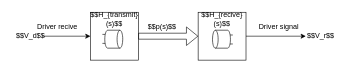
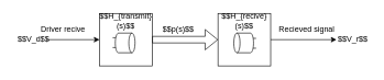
  <mxCell id="0" />
  <mxCell id="1" parent="0" />
  <mxCell id="2" value="&lt;div&gt;$$H_{transmit}(s)$$&lt;/div&gt;&lt;div&gt;&lt;br&gt;&lt;/div&gt;&lt;div&gt;&lt;br&gt;&lt;/div&gt;&lt;div&gt;&lt;br&gt;&lt;/div&gt;&lt;div&gt;&lt;br&gt;&lt;/div&gt;" style="rounded=0;whiteSpace=wrap;html=1;" vertex="1" parent="1"><mxGeometry x="150" y="20" width="80" height="80" as="geometry" /></mxCell>
  <mxCell id="3" value="&lt;div&gt;$$H_{recive}(s)$$&lt;/div&gt;&lt;div&gt;&lt;br&gt;&lt;/div&gt;&lt;div&gt;&lt;br&gt;&lt;/div&gt;&lt;div&gt;&lt;br&gt;&lt;/div&gt;&lt;div&gt;&lt;br&gt;&lt;/div&gt;" style="rounded=0;whiteSpace=wrap;html=1;" vertex="1" parent="1"><mxGeometry x="330" y="20" width="80" height="80" as="geometry" /></mxCell>
  <mxCell id="4" value="" style="shape=flexArrow;endArrow=classic;html=1;rounded=0;" edge="1" parent="1"><mxGeometry width="50" height="50" relative="1" as="geometry"><mxPoint x="230" y="60" as="sourcePoint" /><mxPoint x="330" y="60" as="targetPoint" /></mxGeometry></mxCell>
  <mxCell id="5" value="" style="endArrow=classic;html=1;rounded=0;entryX=0;entryY=0.5;entryDx=0;entryDy=0;" edge="1" parent="1" target="2"><mxGeometry width="50" height="50" relative="1" as="geometry"><mxPoint x="70" y="60" as="sourcePoint" /><mxPoint x="200" y="60" as="targetPoint" /></mxGeometry></mxCell>
  <mxCell id="6" value="&lt;div&gt;Driver recive&lt;/div&gt;" style="text;html=1;align=center;verticalAlign=middle;whiteSpace=wrap;rounded=0;" vertex="1" parent="1"><mxGeometry x="60" y="30" width="70" height="30" as="geometry" /></mxCell>
  <mxCell id="7" value="$$V_d$$" style="text;html=1;align=center;verticalAlign=middle;whiteSpace=wrap;rounded=0;" vertex="1" parent="1"><mxGeometry x="20" y="45" width="60" height="30" as="geometry" /></mxCell>
  <mxCell id="8" value="$$p(s)$$" style="text;html=1;align=center;verticalAlign=middle;whiteSpace=wrap;rounded=0;" vertex="1" parent="1"><mxGeometry x="240" y="35" width="60" height="20" as="geometry" /></mxCell>
  <mxCell id="9" value="" style="endArrow=classic;html=1;rounded=0;entryX=0;entryY=0.5;entryDx=0;entryDy=0;" edge="1" parent="1" target="10"><mxGeometry width="50" height="50" relative="1" as="geometry"><mxPoint x="410" y="60" as="sourcePoint" /><mxPoint x="490" y="60" as="targetPoint" /></mxGeometry></mxCell>
  <mxCell id="10" value="$$V_r$$" style="text;html=1;align=center;verticalAlign=middle;whiteSpace=wrap;rounded=0;" vertex="1" parent="1"><mxGeometry x="510" y="45" width="50" height="30" as="geometry" /></mxCell>
- <mxCell id="11" value="Driver signal" style="text;html=1;align=center;verticalAlign=middle;whiteSpace=wrap;rounded=0;" vertex="1" parent="1"><mxGeometry x="420" y="30" width="90" height="30" as="geometry" /></mxCell>
+ <mxCell id="11" value="Recieved signal" style="text;html=1;align=center;verticalAlign=middle;whiteSpace=wrap;rounded=0;" vertex="1" parent="1"><mxGeometry x="420" y="30" width="90" height="30" as="geometry" /></mxCell>
  <mxCell id="12" value="" style="group;rotation=-180;" vertex="1" connectable="0" parent="1"><mxGeometry x="349.995" y="50" width="37.5" height="30" as="geometry" /></mxCell>
  <mxCell id="13" value="" style="endArrow=none;html=1;rounded=0;" edge="1" parent="12"><mxGeometry width="50" height="50" relative="1" as="geometry"><mxPoint x="38" y="23" as="sourcePoint" /><mxPoint x="23" y="23" as="targetPoint" /></mxGeometry></mxCell>
  <mxCell id="14" value="" style="endArrow=none;html=1;rounded=0;" edge="1" parent="12"><mxGeometry width="50" height="50" relative="1" as="geometry"><mxPoint x="38" y="8" as="sourcePoint" /><mxPoint x="23" y="8" as="targetPoint" /></mxGeometry></mxCell>
  <mxCell id="15" value="" style="shape=cylinder3;whiteSpace=wrap;html=1;boundedLbl=1;backgroundOutline=1;size=4.724;rotation=-90;" vertex="1" parent="12"><mxGeometry x="4" width="30" height="30" as="geometry" /></mxCell>
  <mxCell id="16" value="" style="group;rotation=0;" vertex="1" connectable="0" parent="1"><mxGeometry x="170.005" y="50" width="37.5" height="30" as="geometry" /></mxCell>
  <mxCell id="17" value="" style="endArrow=none;html=1;rounded=0;" edge="1" parent="16"><mxGeometry width="50" height="50" relative="1" as="geometry"><mxPoint y="7" as="sourcePoint" /><mxPoint x="15" y="7" as="targetPoint" /></mxGeometry></mxCell>
  <mxCell id="18" value="" style="endArrow=none;html=1;rounded=0;" edge="1" parent="16"><mxGeometry width="50" height="50" relative="1" as="geometry"><mxPoint y="22" as="sourcePoint" /><mxPoint x="15" y="22" as="targetPoint" /></mxGeometry></mxCell>
  <mxCell id="19" value="" style="shape=cylinder3;whiteSpace=wrap;html=1;boundedLbl=1;backgroundOutline=1;size=4.724;rotation=90;" vertex="1" parent="16"><mxGeometry x="4" width="30" height="30" as="geometry" /></mxCell>
